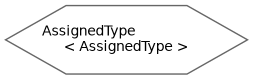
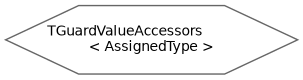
  digraph {
    rankdir=LR
-   n1 [color=grey40 fillcolor=white fontname=Helvetica fontsize=10 height=0.2 label="AssignedType\l\< AssignedType \>" shape=hexagon style=filled width=0.4]
+   n1 [color=grey40 fillcolor=white fontname=Helvetica fontsize=10 height=0.2 label="TGuardValueAccessors\l\< AssignedType \>" shape=hexagon style=filled width=0.4]
  }
